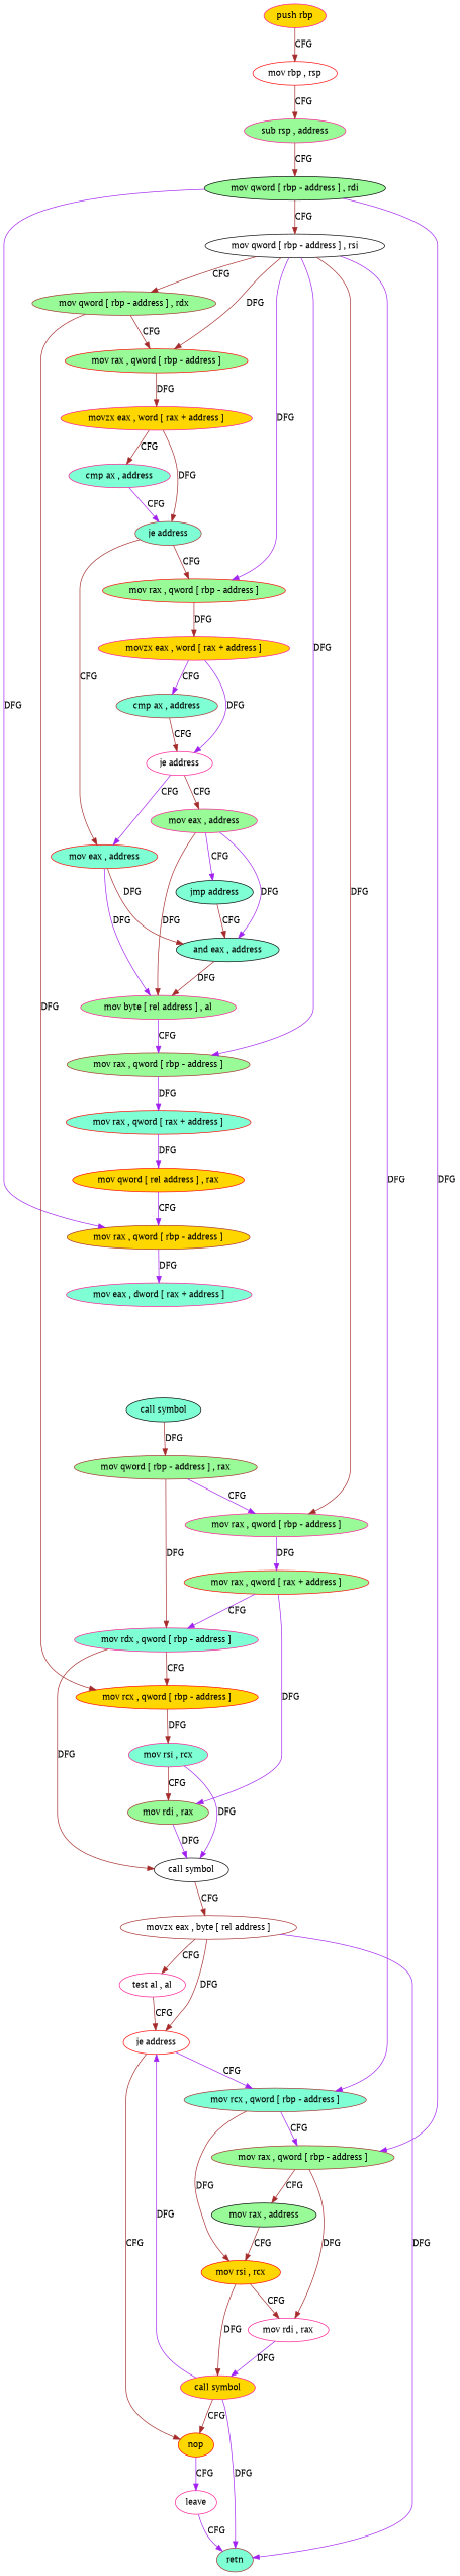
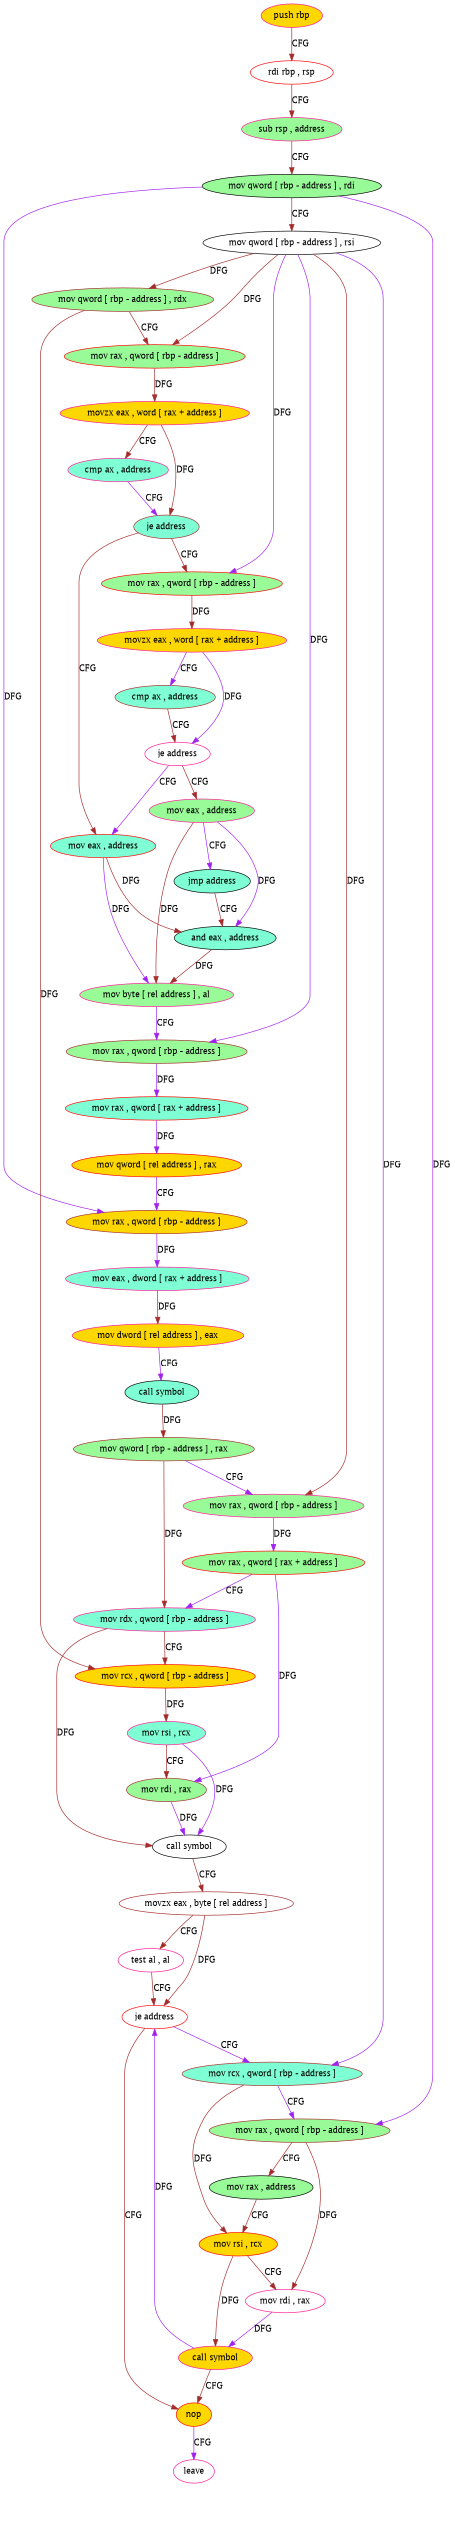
  digraph {
    fontname="PT Serif"
    node [color=deeppink fillcolor=palegreen fontname="PT Serif" style=filled]
    edge [color=brown fontname="PT Serif"]
    n1 [fillcolor=gold label="push rbp"]
-   n2 [color=red fillcolor=white label="mov rbp , rsp"]
+   n2 [color=red fillcolor=white label="rdi rbp , rsp"]
    n3 [label="sub rsp , address"]
    n4 [color=black label="mov qword [ rbp - address ] , rdi"]
    n5 [color=black fillcolor=white label="mov qword [ rbp - address ] , rsi"]
    n6 [color=brown label="mov rax , qword [ rbp - address ]"]
    n7 [color=brown fillcolor=gold label="mov rax , qword [ rbp - address ]"]
    n8 [color=brown label="mov qword [ rbp - address ] , rdx"]
    n9 [color=red label="mov rax , qword [ rbp - address ]"]
    n10 [color=red label="mov rax , qword [ rbp - address ]"]
    n11 [color=brown fillcolor=aquamarine label="mov rcx , qword [ rbp - address ]"]
    n12 [color=brown label="mov rax , qword [ rbp - address ]"]
    n13 [label="mov rax , qword [ rbp - address ]"]
    n14 [color=black label="mov rax , address"]
    n15 [fillcolor=white label="mov rdi , rax"]
    n16 [fillcolor=aquamarine label="mov eax , dword [ rax + address ]"]
    n17 [color=red fillcolor=gold label="mov rcx , qword [ rbp - address ]"]
    n18 [fillcolor=gold label="movzx eax , word [ rax + address ]"]
    n19 [fillcolor=gold label="movzx eax , word [ rax + address ]"]
    n20 [color=red fillcolor=gold label="mov rsi , rcx"]
    n21 [color=red fillcolor=aquamarine label="mov rax , qword [ rax + address ]"]
    n22 [color=red label="mov rax , qword [ rax + address ]"]
    n23 [fillcolor=aquamarine label="mov rsi , rcx"]
    n24 [fillcolor=aquamarine label="cmp ax , address"]
    n25 [color=brown fillcolor=aquamarine label="je address"]
    n26 [color=red fillcolor=aquamarine label="mov eax , address"]
    n27 [color=black fillcolor=aquamarine label="and eax , address"]
    n28 [label="mov byte [ rel address ] , al"]
    n29 [color=brown fillcolor=aquamarine label="cmp ax , address"]
    n30 [fillcolor=white label="je address"]
    n31 [label="mov eax , address"]
    n32 [color=black fillcolor=aquamarine label="jmp address"]
    n33 [color=red fillcolor=gold label=nop]
    n34 [fillcolor=white label=leave]
-   n35 [color=brown fillcolor=aquamarine label=retn]
    n36 [fillcolor=gold label="call symbol"]
    n37 [color=red fillcolor=white label="je address"]
    n38 [color=red fillcolor=gold label="mov qword [ rel address ] , rax"]
+   n39 [fillcolor=gold label="mov dword [ rel address ] , eax"]
    n40 [color=black fillcolor=aquamarine label="call symbol"]
    n41 [color=brown label="mov qword [ rbp - address ] , rax"]
    n42 [fillcolor=aquamarine label="mov rdx , qword [ rbp - address ]"]
    n43 [color=black fillcolor=white label="call symbol"]
    n44 [color=brown label="mov rdi , rax"]
    n45 [color=brown fillcolor=white label="movzx eax , byte [ rel address ]"]
    n46 [fillcolor=white label="test al , al"]
    n1 -> n2 [label=CFG]
    n2 -> n3 [label=CFG]
    n3 -> n4 [label=CFG]
    n4 -> n5 [label=CFG]
    n4 -> n6 [color=purple label=DFG]
    n4 -> n7 [color=purple label=DFG]
-   n5 -> n8 [label=CFG]
+   n5 -> n8 [label=DFG]
    n5 -> n9 [label=DFG]
    n5 -> n10 [color=purple label=DFG]
    n5 -> n11 [color=purple label=DFG]
    n5 -> n12 [color=purple label=DFG]
    n5 -> n13 [label=DFG]
    n6 -> n14 [label=CFG]
    n6 -> n15 [label=DFG]
    n7 -> n16 [color=purple label=DFG]
    n8 -> n9 [label=CFG]
    n8 -> n17 [label=DFG]
    n9 -> n18 [label=DFG]
    n10 -> n19 [label=DFG]
    n11 -> n6 [color=purple label=CFG]
    n11 -> n20 [label=DFG]
    n12 -> n21 [color=purple label=DFG]
    n13 -> n22 [color=purple label=DFG]
    n14 -> n20 [label=CFG]
    n15 -> n36 [color=purple label=DFG]
+   n16 -> n39 [label=DFG]
    n17 -> n23 [label=DFG]
    n18 -> n24 [label=CFG]
    n18 -> n25 [label=DFG]
    n19 -> n29 [color=purple label=CFG]
    n19 -> n30 [color=purple label=DFG]
    n20 -> n15 [label=CFG]
    n20 -> n36 [label=DFG]
    n21 -> n38 [color=purple label=DFG]
    n22 -> n42 [color=purple label=CFG]
    n22 -> n44 [color=purple label=DFG]
    n23 -> n43 [color=purple label=DFG]
    n23 -> n44 [label=CFG]
    n24 -> n25 [color=purple label=CFG]
    n25 -> n10 [label=CFG]
    n25 -> n26 [label=CFG]
    n26 -> n27 [label=DFG]
    n26 -> n28 [color=purple label=DFG]
    n27 -> n28 [label=DFG]
    n28 -> n12 [color=purple label=CFG]
    n29 -> n30 [label=CFG]
    n30 -> n26 [color=purple label=CFG]
    n30 -> n31 [label=CFG]
    n31 -> n27 [color=purple label=DFG]
    n31 -> n28 [label=DFG]
    n31 -> n32 [color=purple label=CFG]
    n32 -> n27 [label=CFG]
    n33 -> n34 [color=purple label=CFG]
-   n34 -> n35 [color=purple label=CFG]
    n36 -> n33 [label=CFG]
-   n36 -> n35 [color=purple label=DFG]
    n36 -> n37 [color=purple label=DFG]
    n37 -> n11 [color=purple label=CFG]
    n37 -> n33 [label=CFG]
    n38 -> n7 [color=purple label=CFG]
+   n39 -> n40 [color=purple label=CFG]
    n40 -> n41 [label=DFG]
    n41 -> n13 [color=purple label=CFG]
    n41 -> n42 [label=DFG]
    n42 -> n17 [label=CFG]
    n42 -> n43 [label=DFG]
    n43 -> n45 [label=CFG]
    n44 -> n43 [color=purple label=DFG]
-   n45 -> n35 [color=purple label=DFG]
    n45 -> n37 [label=DFG]
    n45 -> n46 [label=CFG]
    n46 -> n37 [label=CFG]
  }
